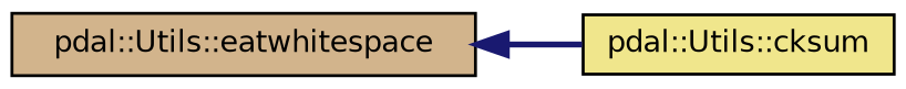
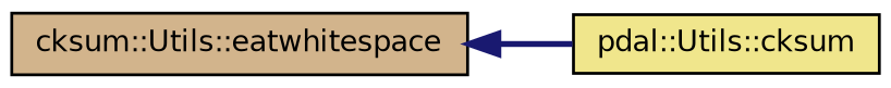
  digraph {
    rankdir=LR
    node [color=black fontname=Helvetica fontsize=10 shape=record style=filled]
-   n1 [fillcolor=tan fontcolor=black height=0.2 label="pdal::Utils::eatwhitespace" width=0.4]
+   n1 [fillcolor=tan fontcolor=black height=0.2 label="cksum::Utils::eatwhitespace" width=0.4]
    n2 [fillcolor=khaki height=0.2 label="pdal::Utils::cksum" width=0.4]
    n1 -> n2 [color=midnightblue dir=back fontname=Helvetica fontsize=10 labelfontname=Helvetica labelfontsize=10 style=bold]
  }
